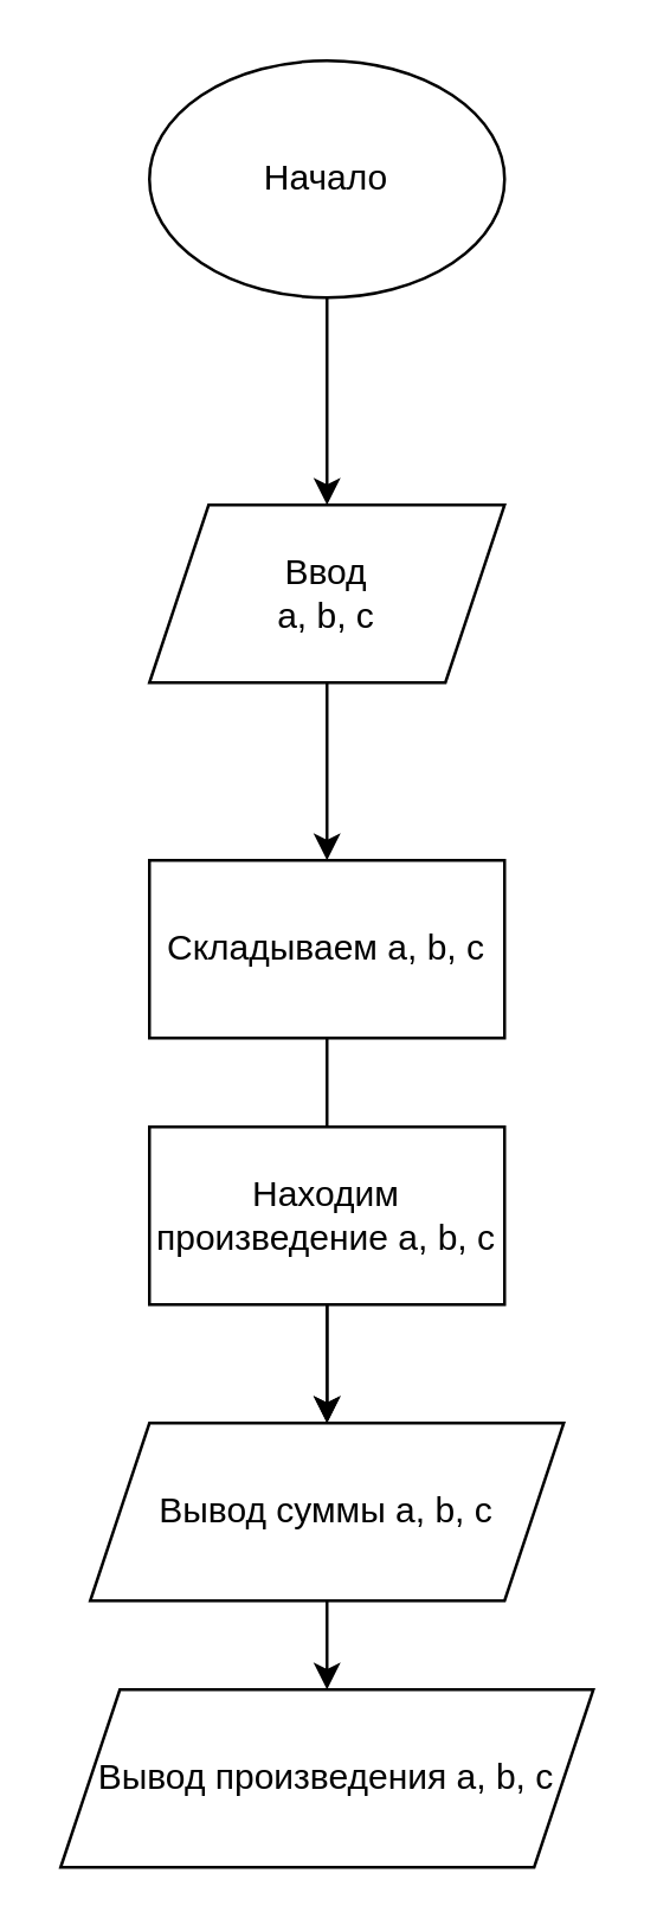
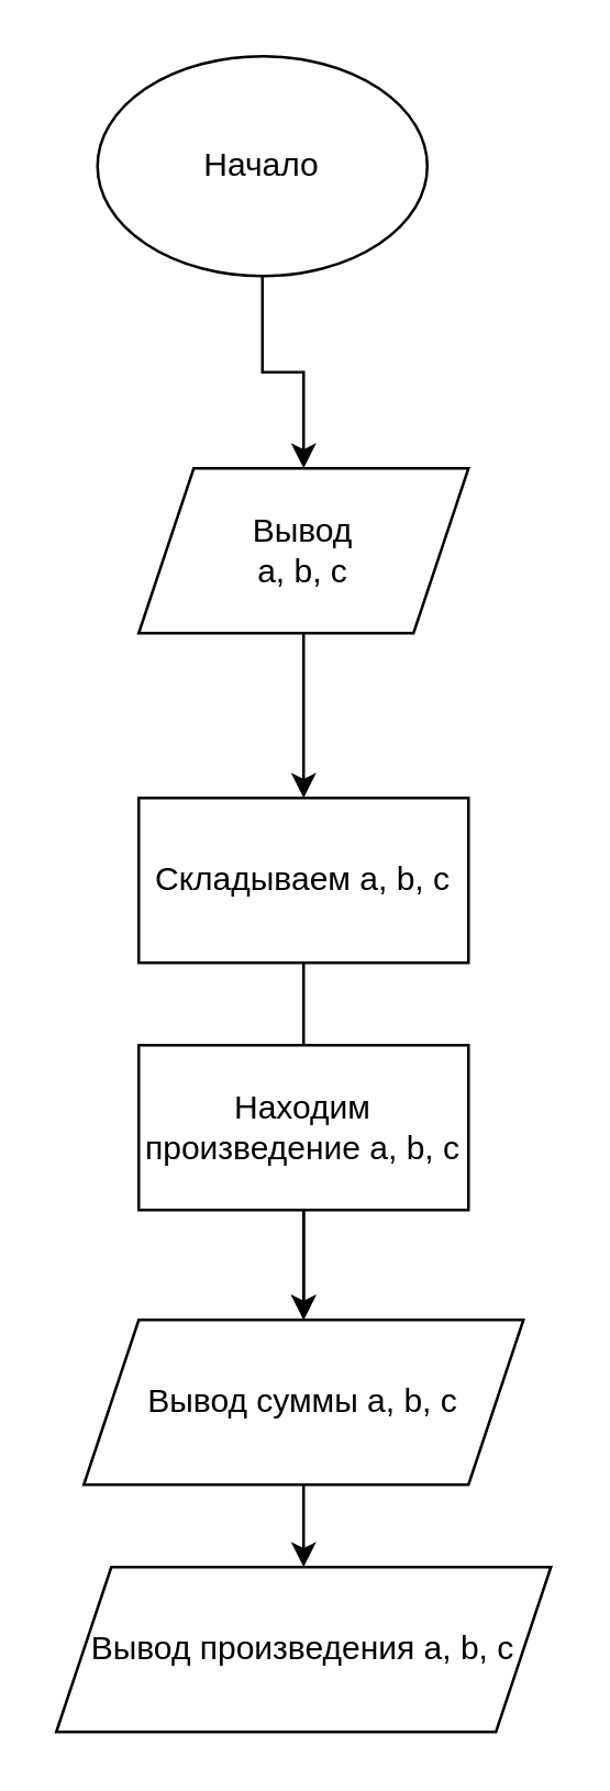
  <mxCell id="0" />
  <mxCell id="1" parent="0" />
  <mxCell id="2" style="edgeStyle=orthogonalEdgeStyle;rounded=0;orthogonalLoop=1;jettySize=auto;html=1;exitX=0.5;exitY=1;exitDx=0;exitDy=0;entryX=0.5;entryY=0;entryDx=0;entryDy=0;" parent="1" source="3" target="4" edge="1"><mxGeometry relative="1" as="geometry" /></mxCell>
- <mxCell id="3" value="Начало" style="ellipse;whiteSpace=wrap;html=1;" parent="1" vertex="1"><mxGeometry x="50" y="20" width="120" height="80" as="geometry" /></mxCell>
- <mxCell id="4" value="Ввод&lt;br&gt;a, b, c" style="shape=parallelogram;perimeter=parallelogramPerimeter;whiteSpace=wrap;html=1;fixedSize=1;" parent="1" vertex="1"><mxGeometry x="50" y="170" width="120" height="60" as="geometry" /></mxCell>
+ <mxCell id="3" value="Начало" style="ellipse;whiteSpace=wrap;html=1;" parent="1" vertex="1"><mxGeometry x="35" y="20" width="120" height="80" as="geometry" /></mxCell>
+ <mxCell id="4" value="Вывод&lt;br&gt;a, b, c" style="shape=parallelogram;perimeter=parallelogramPerimeter;whiteSpace=wrap;html=1;fixedSize=1;" parent="1" vertex="1"><mxGeometry x="50" y="170" width="120" height="60" as="geometry" /></mxCell>
  <mxCell id="5" value="" style="endArrow=classic;html=1;exitX=0.5;exitY=1;exitDx=0;exitDy=0;" parent="1" source="4" target="6" edge="1"><mxGeometry width="50" height="50" relative="1" as="geometry"><mxPoint x="110" y="410" as="sourcePoint" /><mxPoint x="110" y="320" as="targetPoint" /></mxGeometry></mxCell>
  <mxCell id="6" value="Складываем a, b, c" style="rounded=0;whiteSpace=wrap;html=1;" parent="1" vertex="1"><mxGeometry x="50" y="290" width="120" height="60" as="geometry" /></mxCell>
  <mxCell id="7" value="" style="endArrow=none;html=1;exitX=0.5;exitY=1;exitDx=0;exitDy=0;entryX=0.5;entryY=0;entryDx=0;entryDy=0;" parent="1" source="6" target="13" edge="1"><mxGeometry width="50" height="50" relative="1" as="geometry"><mxPoint x="110" y="410" as="sourcePoint" /><mxPoint x="110" y="380" as="targetPoint" /></mxGeometry></mxCell>
  <mxCell id="8" value="Вывод суммы a, b, c" style="shape=parallelogram;perimeter=parallelogramPerimeter;whiteSpace=wrap;html=1;fixedSize=1;" parent="1" vertex="1"><mxGeometry x="30" y="480" width="160" height="60" as="geometry" /></mxCell>
  <mxCell id="9" value="" style="endArrow=classic;html=1;exitX=0.5;exitY=1;exitDx=0;exitDy=0;entryX=0.5;entryY=0;entryDx=0;entryDy=0;" parent="1" target="8" edge="1"><mxGeometry width="50" height="50" relative="1" as="geometry"><mxPoint x="110" y="440" as="sourcePoint" /><mxPoint x="20" y="460" as="targetPoint" /></mxGeometry></mxCell>
  <mxCell id="10" value="" style="endArrow=classic;html=1;exitX=0.5;exitY=1;exitDx=0;exitDy=0;" parent="1" source="8" target="11" edge="1"><mxGeometry width="50" height="50" relative="1" as="geometry"><mxPoint x="-30" y="510" as="sourcePoint" /><mxPoint x="100" y="630" as="targetPoint" /></mxGeometry></mxCell>
  <mxCell id="11" value="Вывод произведения a, b, c" style="shape=parallelogram;perimeter=parallelogramPerimeter;whiteSpace=wrap;html=1;fixedSize=1;" parent="1" vertex="1"><mxGeometry x="20" y="570" width="180" height="60" as="geometry" /></mxCell>
  <mxCell id="12" value="" style="edgeStyle=orthogonalEdgeStyle;rounded=0;orthogonalLoop=1;jettySize=auto;html=1;" parent="1" source="13" target="8" edge="1"><mxGeometry relative="1" as="geometry"><Array as="points"><mxPoint x="110" y="430" /><mxPoint x="110" y="430" /></Array></mxGeometry></mxCell>
  <mxCell id="13" value="Находим произведение a, b, c" style="rounded=0;whiteSpace=wrap;html=1;" parent="1" vertex="1"><mxGeometry x="50" y="380" width="120" height="60" as="geometry" /></mxCell>
